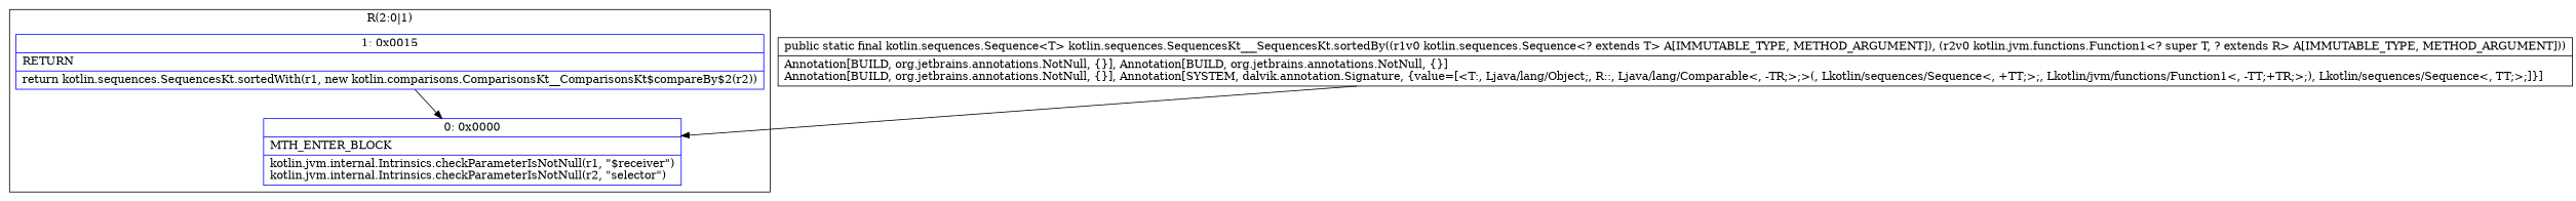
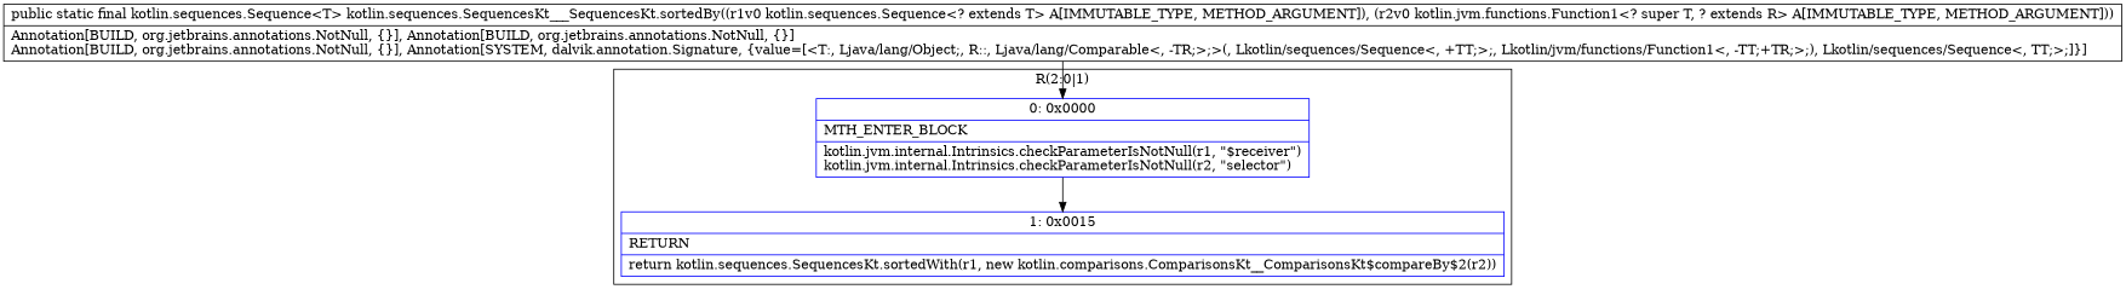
  digraph {
    node [color=blue shape=record]
    n1 [label="{0\:\ 0x0000|MTH_ENTER_BLOCK\l|kotlin.jvm.internal.Intrinsics.checkParameterIsNotNull(r1, \"$receiver\")\lkotlin.jvm.internal.Intrinsics.checkParameterIsNotNull(r2, \"selector\")\l}"]
    n2 [label="{1\:\ 0x0015|RETURN\l|return kotlin.sequences.SequencesKt.sortedWith(r1, new kotlin.comparisons.ComparisonsKt__ComparisonsKt$compareBy$2(r2))\l}"]
    n3 [label="{public static final kotlin.sequences.Sequence\<T\> kotlin.sequences.SequencesKt___SequencesKt.sortedBy((r1v0 kotlin.sequences.Sequence\<? extends T\> A[IMMUTABLE_TYPE, METHOD_ARGUMENT]), (r2v0 kotlin.jvm.functions.Function1\<? super T, ? extends R\> A[IMMUTABLE_TYPE, METHOD_ARGUMENT]))  | Annotation[BUILD, org.jetbrains.annotations.NotNull, \{\}], Annotation[BUILD, org.jetbrains.annotations.NotNull, \{\}]\lAnnotation[BUILD, org.jetbrains.annotations.NotNull, \{\}], Annotation[SYSTEM, dalvik.annotation.Signature, \{value=[\<T:, Ljava\/lang\/Object;, R::, Ljava\/lang\/Comparable\<, \-TR;\>;\>(, Lkotlin\/sequences\/Sequence\<, +TT;\>;, Lkotlin\/jvm\/functions\/Function1\<, \-TT;+TR;\>;), Lkotlin\/sequences\/Sequence\<, TT;\>;]\}]\l}" color=""]
    subgraph cluster_1 {
      label="R(2:0|1)"
      n1
      n2
    }
-   n2 -> n1
+   n1 -> n2
    n3 -> n1
  }
